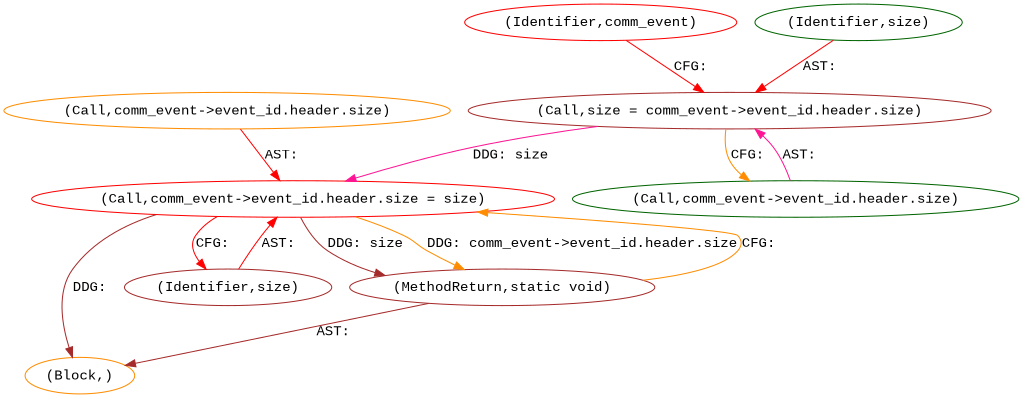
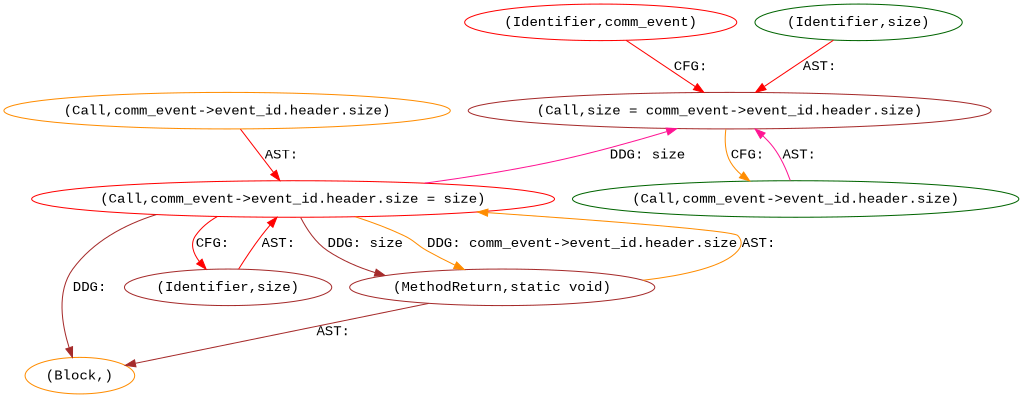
  digraph {
    fontname="Liberation Mono"
    node [color=brown fontname="Liberation Mono"]
    edge [color=red fontname="Liberation Mono"]
    n1 [label="(Call,size = comm_event->event_id.header.size)"]
    n2 [color=red label="(Call,comm_event->event_id.header.size = size)"]
    n3 [color=darkgreen label="(Call,comm_event->event_id.header.size)"]
    n4 [color=darkorange label="(Block,)"]
    n5 [label="(Identifier,size)"]
    n6 [label="(MethodReturn,static void)"]
    n7 [color=darkorange label="(Call,comm_event->event_id.header.size)"]
    n8 [color=red label="(Identifier,comm_event)"]
    n9 [color=darkgreen label="(Identifier,size)"]
-   n1 -> n2 [color=deeppink label="DDG: size"]
+   n2 -> n1 [color=deeppink label="DDG: size"]
    n1 -> n3 [color=darkorange label="CFG: "]
    n2 -> n4 [color=brown label="DDG: "]
    n2 -> n5 [label="CFG: "]
    n2 -> n6 [color=brown label="DDG: size"]
    n2 -> n6 [color=darkorange label="DDG: comm_event->event_id.header.size"]
    n3 -> n1 [color=deeppink label="AST: "]
    n5 -> n2 [label="AST: "]
-   n6 -> n2 [color=darkorange label="CFG: "]
+   n6 -> n2 [color=darkorange label="AST: "]
    n6 -> n4 [color=brown label="AST: "]
    n7 -> n2 [label="AST: "]
    n8 -> n1 [label="CFG: "]
    n9 -> n1 [label="AST: "]
  }
